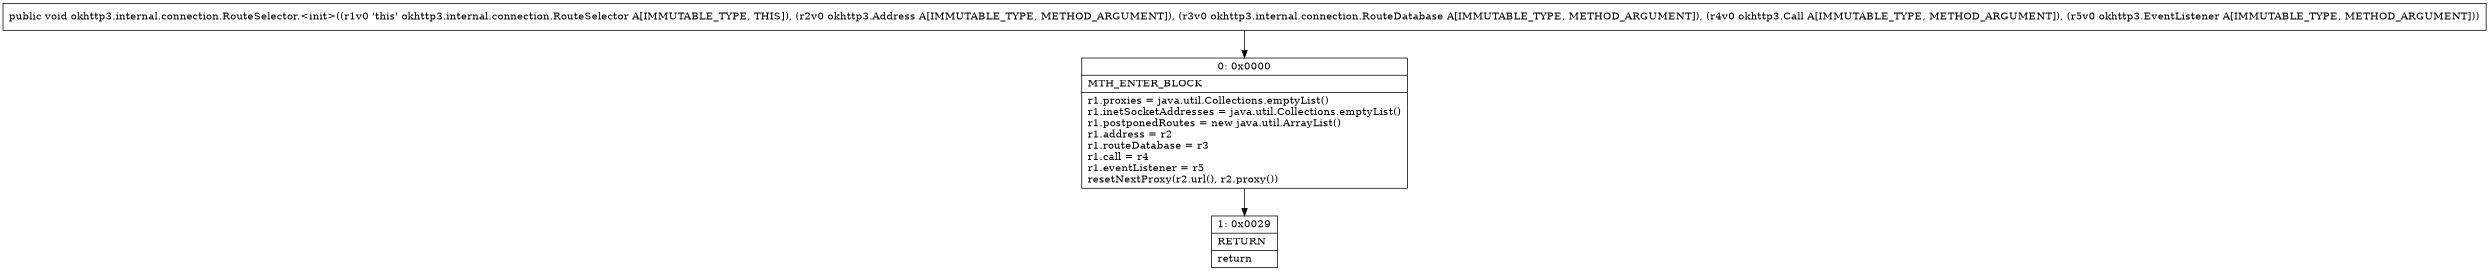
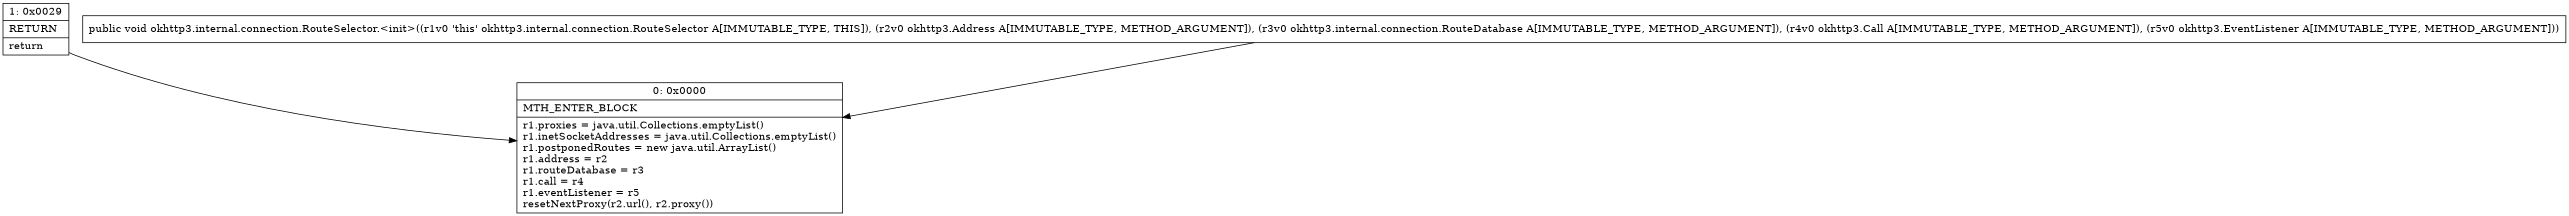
  digraph {
    node [shape=record]
    n1 [label="{0\:\ 0x0000|MTH_ENTER_BLOCK\l|r1.proxies = java.util.Collections.emptyList()\lr1.inetSocketAddresses = java.util.Collections.emptyList()\lr1.postponedRoutes = new java.util.ArrayList()\lr1.address = r2\lr1.routeDatabase = r3\lr1.call = r4\lr1.eventListener = r5\lresetNextProxy(r2.url(), r2.proxy())\l}"]
    n2 [label="{1\:\ 0x0029|RETURN\l|return\l}"]
    n3 [label="{public void okhttp3.internal.connection.RouteSelector.\<init\>((r1v0 'this' okhttp3.internal.connection.RouteSelector A[IMMUTABLE_TYPE, THIS]), (r2v0 okhttp3.Address A[IMMUTABLE_TYPE, METHOD_ARGUMENT]), (r3v0 okhttp3.internal.connection.RouteDatabase A[IMMUTABLE_TYPE, METHOD_ARGUMENT]), (r4v0 okhttp3.Call A[IMMUTABLE_TYPE, METHOD_ARGUMENT]), (r5v0 okhttp3.EventListener A[IMMUTABLE_TYPE, METHOD_ARGUMENT])) }"]
-   n1 -> n2
+   n2 -> n1
    n3 -> n1
  }
